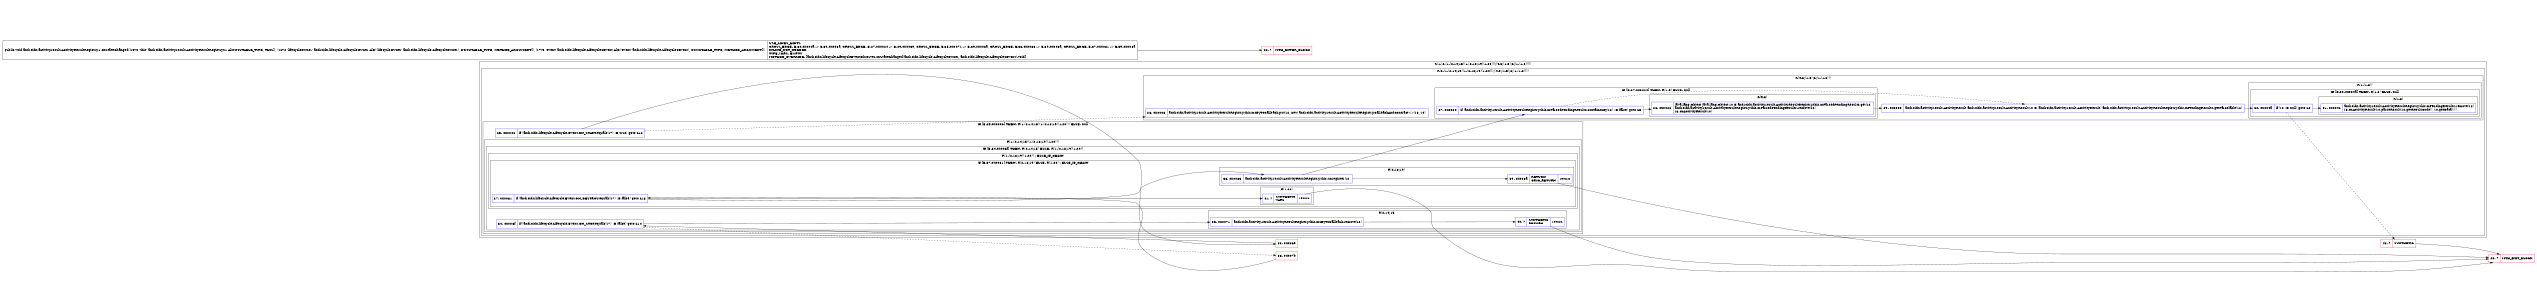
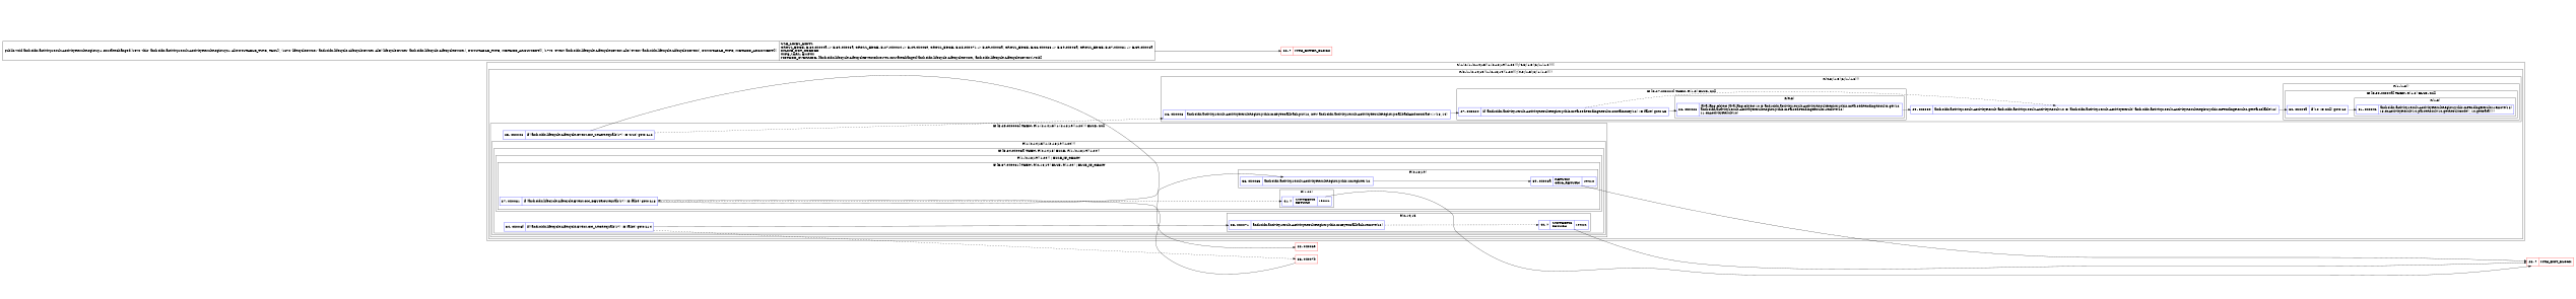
  digraph {
    rankdir=LR
    node [color=blue shape=record]
    n1 [label="{35\:\ 0x0071|androidx.activity.result.ActivityResultRegistry.this.mKeyToCallback.remove(r2)\l}"]
    n2 [label="{40\:\ ?|SYNTHETIC\lRETURN\l|return\l}"]
    n3 [label="{38\:\ 0x0083|androidx.activity.result.ActivityResultRegistry.this.unregister(r2)\l}"]
    n4 [label="{39\:\ 0x008a|RETURN\lORIG_RETURN\l|return\l}"]
-   n5 [label="{41\:\ ?|SYNTHETIC\lVARS\l|return\l}"]
+   n5 [label="{41\:\ ?|SYNTHETIC\lRETURN\l|return\l}"]
    n6 [label="{37\:\ 0x0081|if (androidx.lifecycle.Lifecycle.Event.ON_DESTROY.equals(r7) != false) goto L18\l}"]
    n7 [label="{34\:\ 0x006f|if (androidx.lifecycle.Lifecycle.Event.ON_STOP.equals(r7) != false) goto L14\l}"]
    n8 [label="{25\:\ 0x0006|if (androidx.lifecycle.Lifecycle.Event.ON_START.equals(r7) != true) goto L12\l}"]
-   n9 [label="{28\:\ 0x0026|java.lang.Object java.lang.Object r0 = androidx.activity.result.ActivityResultRegistry.this.mParsedPendingResults.get(r2)\landroidx.activity.result.ActivityResultRegistry.this.mParsedPendingResults.remove(r2)\lr3.onActivityResult(r0)\l}"]
+   n9 [label="{28\:\ 0x0026|java.lang.Object java.lang.Object r0 = androidx.activity.result.ActivityResultRegistry.this.mParsedPendingResults.get(r2)\landroidx.activity.result.ActivityResultRegistry.this.mParsedPendingResults.remove(r2)\lr1.onActivityResult(r0)\l}"]
    n10 [label="{27\:\ 0x0024|if (androidx.activity.result.ActivityResultRegistry.this.mParsedPendingResults.containsKey(r2) != false) goto L5\l}"]
    n11 [label="{31\:\ 0x004c|androidx.activity.result.ActivityResultRegistry.this.mPendingResults.remove(r2)\lr3.onActivityResult(r4.parseResult(r0.getResultCode(), r0.getData()))\l}"]
    n12 [label="{30\:\ 0x004a|if (r0 != null) goto L8\l}"]
    n13 [label="{26\:\ 0x0008|androidx.activity.result.ActivityResultRegistry.this.mKeyToCallback.put(r2, new androidx.activity.result.ActivityResultRegistry.CallbackAndContract\<\>(r3, r4))\l}"]
    n14 [label="{29\:\ 0x003e|androidx.activity.result.ActivityResult androidx.activity.result.ActivityResult r0 = (androidx.activity.result.ActivityResult) androidx.activity.result.ActivityResultRegistry.this.mPendingResults.getParcelable(r2)\l}"]
    n15 [color=red label="{23\:\ ?|MTH_EXIT_BLOCK\l}"]
    n16 [color=red label="{36\:\ 0x007b}"]
    n17 [color=red label="{33\:\ 0x0069}"]
-   n18 [color=red label="{43\:\ ?|SYNTHETIC\l}"]
    n19 [color=red label="{22\:\ ?|MTH_ENTER_BLOCK\l}"]
    n20 [label="{public void androidx.activity.result.ActivityResultRegistry.1.onStateChanged((r5v0 'this' androidx.activity.result.ActivityResultRegistry$1 A[IMMUTABLE_TYPE, THIS]), (r6v0 'lifecycleOwner' androidx.lifecycle.LifecycleOwner A[D('lifecycleOwner' androidx.lifecycle.LifecycleOwner), IMMUTABLE_TYPE, METHOD_ARGUMENT]), (r7v0 'event' androidx.lifecycle.Lifecycle$Event A[D('event' androidx.lifecycle.Lifecycle$Event), IMMUTABLE_TYPE, METHOD_ARGUMENT]))  | USE_LINES_HINTS\lCROSS_EDGE: B:30:0x004a \-\> B:39:0x008a, CROSS_EDGE: B:27:0x0024 \-\> B:29:0x003e, CROSS_EDGE: B:35:0x0071 \-\> B:39:0x008a, CROSS_EDGE: B:38:0x0083 \-\> B:39:0x008a, CROSS_EDGE: B:37:0x0081 \-\> B:39:0x008a\lINLINE_NOT_NEEDED\lTYPE_VARS: EMPTY\lMETHOD_OVERRIDE: [androidx.lifecycle.LifecycleEventObserver.onStateChanged(androidx.lifecycle.LifecycleOwner, androidx.lifecycle.Lifecycle$Event):void]\l}" color=""]
    subgraph cluster_1 {
      label="R(1:(2:(1:(2:14|15)(1:(2:18|19)(1:20)))|(4:3|(1:5)|6|(1:(1:8)))))"
      subgraph cluster_2 {
        label="R(2:(1:(2:14|15)(1:(2:18|19)(1:20)))|(4:3|(1:5)|6|(1:(1:8))))"
        subgraph cluster_3 {
          label="IF [B:25:0x0006] THEN: R(1:(2:14|15)(1:(2:18|19)(1:20))) ELSE: null"
          n8
          subgraph cluster_4 {
            label="R(1:(2:14|15)(1:(2:18|19)(1:20)))"
            subgraph cluster_5 {
              label="IF [B:34:0x006f] THEN: R(2:14|15) ELSE: R(1:(2:18|19)(1:20))"
              n7
              subgraph cluster_6 {
                label="R(2:14|15)"
                n1
                n2
              }
              subgraph cluster_7 {
                label="R(1:(2:18|19)(1:20)) | ELSE_IF_CHAIN\l"
                subgraph cluster_8 {
                  label="IF [B:37:0x0081] THEN: R(2:18|19) ELSE: R(1:20) | ELSE_IF_CHAIN\l"
                  n6
                  subgraph cluster_9 {
                    label="R(2:18|19)"
                    n3
                    n4
                  }
                  subgraph cluster_10 {
                    label="R(1:20)"
                    n5
                  }
                }
              }
            }
          }
        }
        subgraph cluster_11 {
          label="R(4:3|(1:5)|6|(1:(1:8)))"
          n13
          n14
          subgraph cluster_12 {
            label="IF [B:27:0x0024] THEN: R(1:5) ELSE: null"
            n10
            subgraph cluster_13 {
              label="R(9:5)"
              n9
            }
          }
          subgraph cluster_14 {
            label="R(1:(1:8))"
            subgraph cluster_15 {
              label="IF [B:30:0x004a] THEN: R(1:8) ELSE: null"
              n12
              subgraph cluster_16 {
                label="R(1:3)"
                n11
              }
            }
          }
        }
      }
    }
-   n1 -> n2
+   n1 -> n2 [style=dashed]
    n2 -> n15
    n3 -> n4
    n4 -> n15
    n5 -> n15
    n6 -> n3
-   n6 -> n5 [style=solid]
+   n6 -> n5 [style=dashed]
    n7 -> n1
    n7 -> n16 [style=dashed]
    n8 -> n13 [style=dashed]
    n8 -> n17
    n9 -> n14
    n10 -> n9
    n10 -> n14 [style=dashed]
    n12 -> n11
-   n12 -> n18 [style=dashed]
-   n3 -> n10
+   n13 -> n10
    n14 -> n12
    n16 -> n6
-   n17 -> n7
-   n18 -> n15
    n20 -> n19
  }
